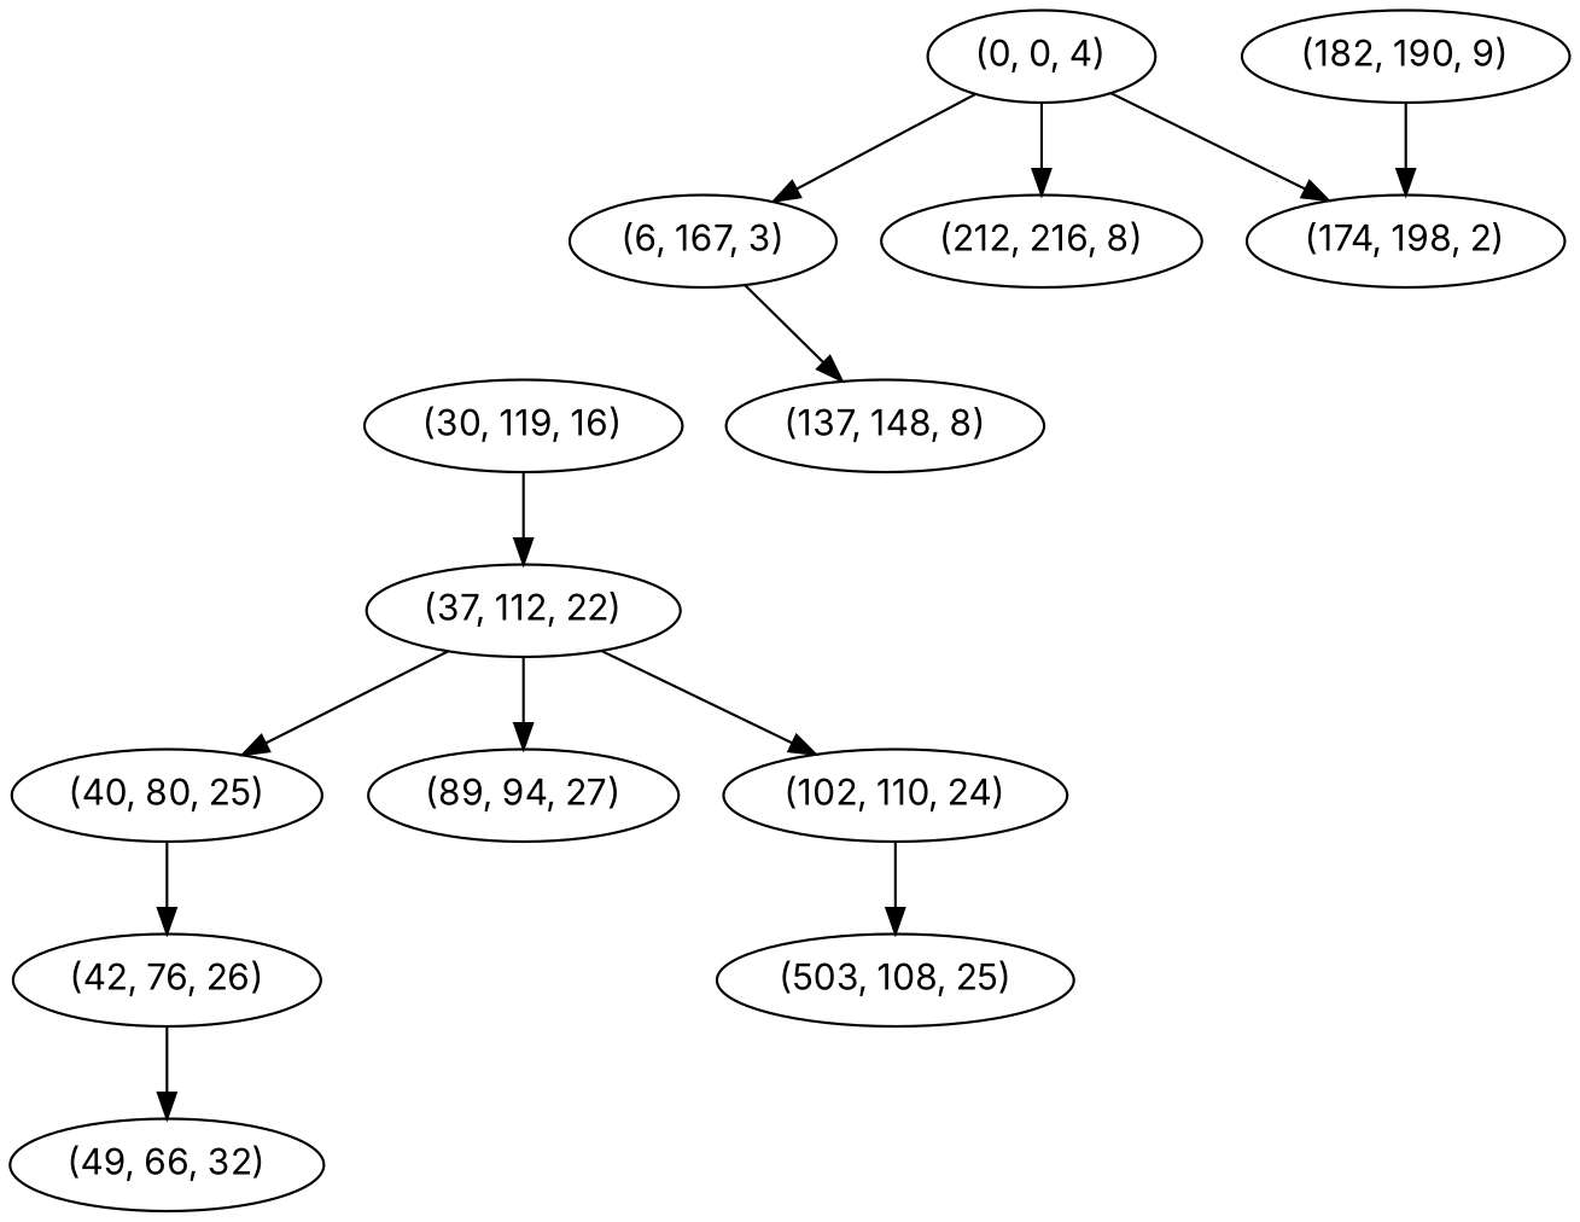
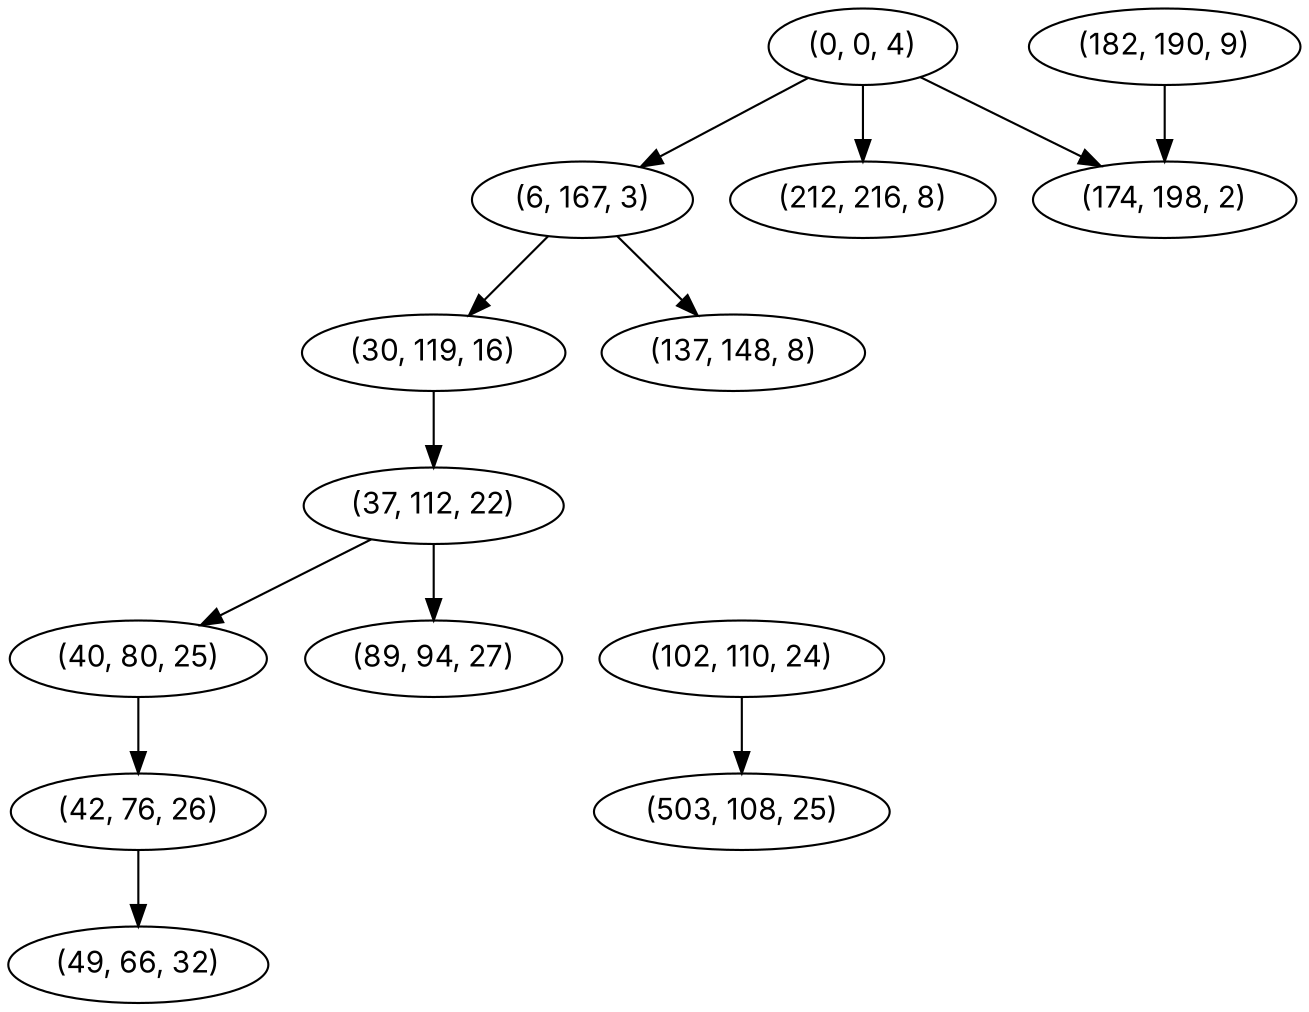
  digraph {
    fontname=Inter
    node [fontname=Inter]
    edge [fontname=Inter]
    n1 [label="(0, 0, 4)"]
    "(6, 167, 3)"
    "(174, 198, 2)"
    "(212, 216, 8)"
    "(30, 119, 16)"
    "(137, 148, 8)"
    "(37, 112, 22)"
    "(40, 80, 25)"
    "(89, 94, 27)"
    "(102, 110, 24)"
    "(42, 76, 26)"
    n12 [label="(503, 108, 25)"]
    "(49, 66, 32)"
    "(182, 190, 9)"
    n1 -> "(6, 167, 3)"
    n1 -> "(174, 198, 2)"
    n1 -> "(212, 216, 8)"
+   "(6, 167, 3)" -> "(30, 119, 16)"
    "(6, 167, 3)" -> "(137, 148, 8)"
    "(30, 119, 16)" -> "(37, 112, 22)"
    "(37, 112, 22)" -> "(40, 80, 25)"
    "(37, 112, 22)" -> "(89, 94, 27)"
-   "(37, 112, 22)" -> "(102, 110, 24)"
    "(40, 80, 25)" -> "(42, 76, 26)"
    "(102, 110, 24)" -> n12
    "(42, 76, 26)" -> "(49, 66, 32)"
    "(182, 190, 9)" -> "(174, 198, 2)"
  }
